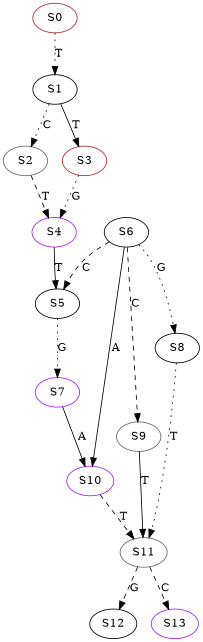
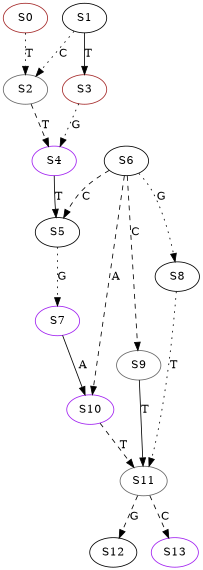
  strict digraph {
    node [color=black]
    edge [style=dotted]
    S0 [color=brown]
    S1
    S2 [color=gray40]
    S3 [color=brown]
    S4 [color=purple]
    S5
    S7 [color=purple]
    S6
    S8
    S9 [color=gray40]
    S10 [color=purple]
    S11 [color=gray40]
    S12
    S13 [color=purple]
-   S0 -> S1 [label=T]
+   S0 -> S2 [label=T]
    S1 -> S2 [label=C]
    S1 -> S3 [label=T style=solid]
    S2 -> S4 [label=T style=dashed]
    S3 -> S4 [label=G]
    S4 -> S5 [label=T style=solid]
    S5 -> S7 [label=G]
    S7 -> S10 [label=A style=solid]
    S6 -> S5 [label=C style=dashed]
    S6 -> S8 [label=G]
    S6 -> S9 [label=C style=dashed]
-   S6 -> S10 [label=A style=solid]
+   S6 -> S10 [label=A style=dashed]
    S8 -> S11 [label=T]
    S9 -> S11 [label=T style=solid]
    S10 -> S11 [label=T style=dashed]
    S11 -> S12 [label=G style=dashed]
    S11 -> S13 [label=C style=dashed]
  }
